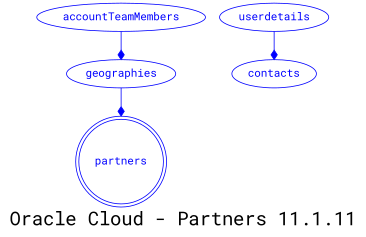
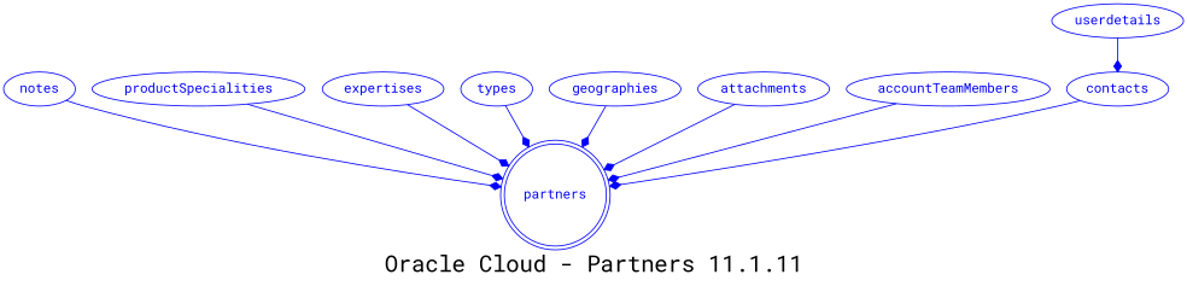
  digraph {
    fontname="Roboto Mono"
    fontsize=24
    label="Oracle Cloud - Partners 11.1.11"
    splines=true
    node [color=blue fontcolor=blue fontname="Roboto Mono" shape=ellipse]
    edge [arrowhead=diamond arrowtail=none color=blue fontcolor=blue fontname="Roboto Mono"]
    partners [shape=doublecircle]
+   notes
+   productSpecialities
+   expertises
+   types
    geographies
+   attachments
    accountTeamMembers
    contacts
    userdetails
+   notes -> partners
+   productSpecialities -> partners
+   expertises -> partners
+   types -> partners
    geographies -> partners
-   accountTeamMembers -> geographies
+   attachments -> partners
+   accountTeamMembers -> partners
+   contacts -> partners
    userdetails -> contacts
  }
